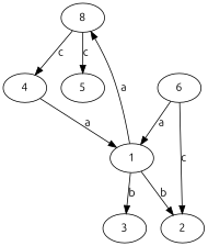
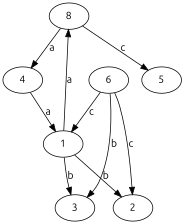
  strict digraph {
    fontname=Ubuntu
    node [fontname=Ubuntu]
    edge [fontname=Ubuntu]
    n1 [label=8]
    4
    5
    1
    2
    3
    6
-   n1 -> 4 [label=c]
+   n1 -> 4 [label=a]
    n1 -> 5 [label=c]
    4 -> 1 [label=a]
    1 -> n1 [label=a]
    1 -> 2 [label=b]
    1 -> 3 [label=b]
-   6 -> 1 [label=a]
+   6 -> 1 [label=c]
    6 -> 2 [label=c]
+   6 -> 3 [label=b]
  }
